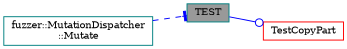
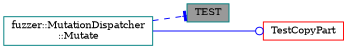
  digraph {
    fontname="DejaVu Serif"
    rankdir=LR
    node [color=teal fillcolor=white fontname="DejaVu Serif" fontsize=10 shape=box style=filled]
    edge [color=blue fontname="DejaVu Serif" fontsize=10 labelfontname=Helvetica labelfontsize=10]
    n1 [fillcolor=grey60 fontcolor=black height=0.2 label=TEST width=0.4]
    n2 [color=red height=0.2 label=TestCopyPart width=0.4]
    n3 [height=0.2 label="fuzzer::MutationDispatcher\l::Mutate" width=0.4]
-   n1 -> n2 [arrowhead=odot style=solid]
+   n3 -> n2 [arrowhead=odot style=solid]
    n3 -> n1 [arrowhead=tee style=dashed]
  }
